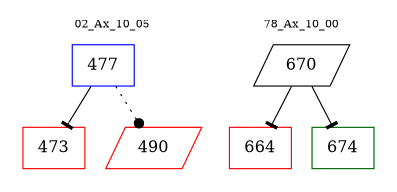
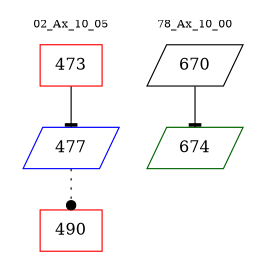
  digraph {
    node [color=red shape=box]
    edge [arrowhead=tee color=black style=solid]
-   n1 [color=blue label=477]
+   n1 [color=blue label=477 shape=parallelogram]
    n2 [label=473]
-   n3 [label=490 shape=parallelogram]
+   n3 [label=490]
    n4 [color=black label=670 shape=parallelogram]
-   n5 [label=664]
-   n6 [color=darkgreen label=674]
+   n6 [color=darkgreen label=674 shape=parallelogram]
    subgraph cluster_1 {
      color=white
      fontsize=10
      label="02_Ax_10_05"
      n1
      n2
      n3
    }
    subgraph cluster_2 {
      color=white
      fontsize=10
      label="78_Ax_10_00"
      n4
-     n5
      n6
    }
-   n1 -> n2
+   n2 -> n1
    n1 -> n3 [arrowhead=dot style=dotted]
-   n4 -> n5
    n4 -> n6
  }
